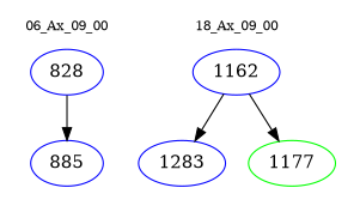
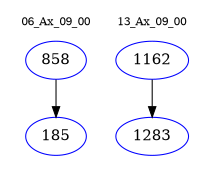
  digraph {
    node [color=blue]
    edge [color=black]
-   n1 [label=828]
-   n2 [label=885]
+   n1 [label=858]
+   n2 [label=185]
    n3 [label=1162]
    n4 [label=1283]
-   n5 [color=green label=1177]
    subgraph cluster_1 {
      color=white
      fontsize=10
      label="06_Ax_09_00"
      n1
      n2
    }
    subgraph cluster_2 {
      color=white
      fontsize=10
-     label="18_Ax_09_00"
+     label="13_Ax_09_00"
      n3
      n4
-     n5
    }
    n1 -> n2
    n3 -> n4
-   n3 -> n5
  }
